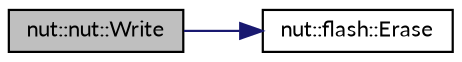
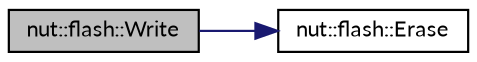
  digraph {
    rankdir=LR
    fontname=Lato
    node [color=black fontname=Lato fontsize=10 shape=record style=filled]
-   n1 [fillcolor=grey75 fontcolor=black height=0.2 label="nut::nut::Write" width=0.4]
+   n1 [fillcolor=grey75 fontcolor=black height=0.2 label="nut::flash::Write" width=0.4]
    n2 [fillcolor=white height=0.2 label="nut::flash::Erase" width=0.4]
    n1 -> n2 [color=midnightblue fontname=Lato fontsize=10 labelfontname=Helvetica labelfontsize=10 style=solid]
  }
